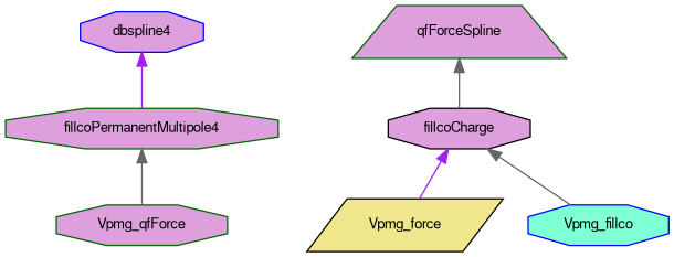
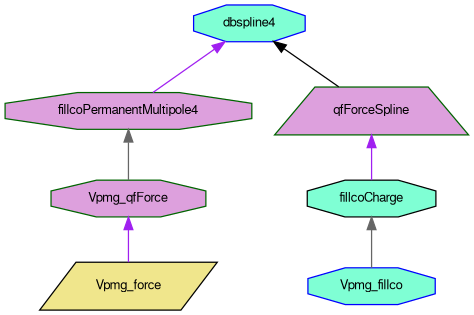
  digraph {
    rankdir=TB
    node [color=darkgreen fillcolor=plum fontname=FreeSans fontsize=10 shape=octagon style=filled]
    edge [color=purple dir=back fontname=FreeSans fontsize=10 labelfontname=FreeSans labelfontsize=10 style=solid]
-   n1 [color=blue fontcolor=black height=0.2 label=dbspline4 width=0.4]
+   n1 [color=blue fillcolor=aquamarine fontcolor=black height=0.2 label=dbspline4 width=0.4]
    n2 [height=0.2 label=fillcoPermanentMultipole4 width=0.4]
    n3 [height=0.2 label=qfForceSpline shape=trapezium width=0.4]
    n4 [height=0.2 label=Vpmg_qfForce width=0.4]
-   n5 [color=black height=0.2 label=fillcoCharge width=0.4]
+   n5 [color=black fillcolor=aquamarine height=0.2 label=fillcoCharge width=0.4]
    n6 [color=black fillcolor=khaki height=0.2 label=Vpmg_force shape=parallelogram width=0.4]
    n7 [color=blue fillcolor=aquamarine height=0.2 label=Vpmg_fillco width=0.4]
    n1 -> n2
+   n1 -> n3 [color=black]
    n2 -> n4 [color=gray40]
-   n3 -> n5 [color=gray40]
-   n5 -> n6
+   n3 -> n5
+   n4 -> n6
    n5 -> n7 [color=gray40]
  }
